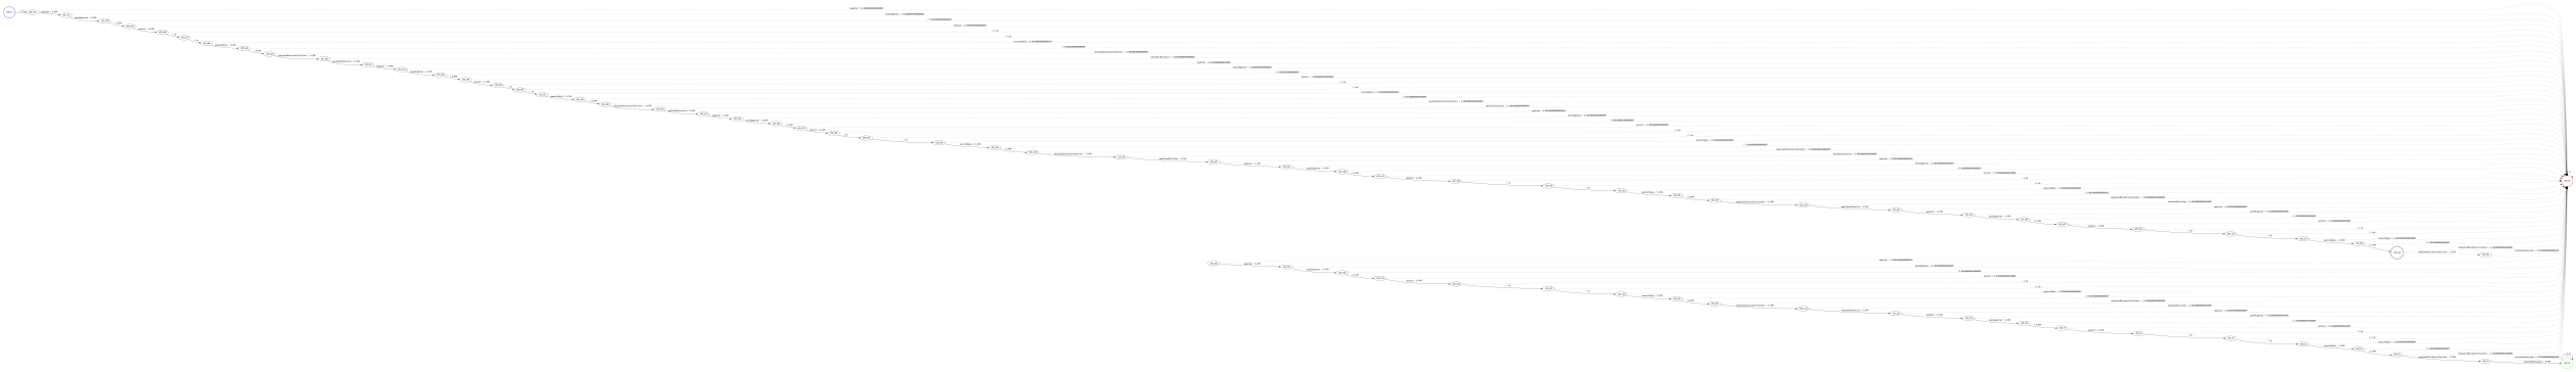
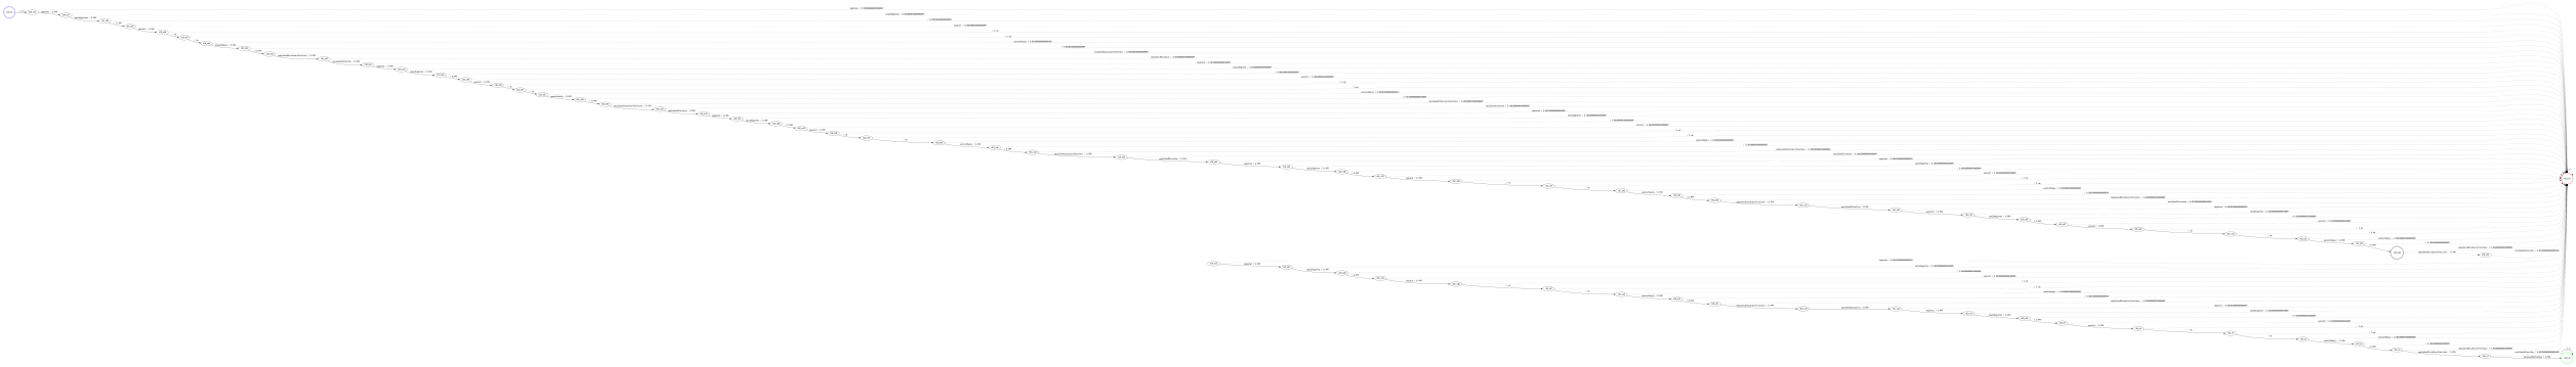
  digraph {
    fontname="IBM Plex Mono"
    rankdir=LR
    node [fontname="IBM Plex Mono"]
    edge [fontname="IBM Plex Mono" style=dotted]
    n1 [color=red label=n10_s0 shape=doublecircle]
    n2 [color=blue label=n10_s1 shape=doublecircle]
    n3 [label=n10_s72]
    n4 [label=n10_s71]
    n5 [color=green label=n10_s2 shape=doublecircle]
    n6 [label=n10_s3]
    n7 [label=n10_s4]
    n8 [label=n10_s5]
    n9 [label=n10_s6]
    n10 [label=n10_s7]
    n11 [label=n10_s8]
    n12 [label=n10_s9]
    n13 [label=n10_s10]
    n14 [label=n10_s11]
    n15 [label=n10_s12]
    n16 [label=n10_s13]
    n17 [label=n10_s14]
    n18 [label=n10_s15]
    n19 [label=n10_s16]
    n20 [label=n10_s17]
    n21 [label=n10_s18]
    n22 [label=n10_s19]
    n23 [label=n10_s20]
    n24 [label=n10_s21]
    n25 [label=n10_s22]
    n26 [label=n10_s23]
    n27 [label=n10_s24 shape=doublecircle]
    n28 [label=n10_s25]
    n29 [label=n10_s26]
    n30 [label=n10_s27]
    n31 [label=n10_s28]
    n32 [label=n10_s29]
    n33 [label=n10_s30]
    n34 [label=n10_s31]
    n35 [label=n10_s32]
    n36 [label=n10_s33]
    n37 [label=n10_s34]
    n38 [label=n10_s35]
    n39 [label=n10_s36]
    n40 [label=n10_s37]
    n41 [label=n10_s38]
    n42 [label=n10_s39]
    n43 [label=n10_s40]
    n44 [label=n10_s41]
    n45 [label=n10_s42]
    n46 [label=n10_s43]
    n47 [label=n10_s44]
    n48 [label=n10_s45]
    n49 [label=n10_s46]
    n50 [label=n10_s47]
    n51 [label=n10_s48]
    n52 [label=n10_s49]
    n53 [label=n10_s50]
    n54 [label=n10_s51]
    n55 [label=n10_s52]
    n56 [label=n10_s53]
    n57 [label=n10_s54]
    n58 [label=n10_s55]
    n59 [label=n10_s56]
    n60 [label=n10_s57]
    n61 [label=n10_s58]
    n62 [label=n10_s59]
    n63 [label=n10_s60]
    n64 [label=n10_s61]
    n65 [label=n10_s62]
    n66 [label=n10_s63]
    n67 [label=n10_s64]
    n68 [label=n10_s65]
    n69 [label=n10_s66]
    n70 [label=n10_s67]
    n71 [label=n10_s68]
    n72 [label=n10_s69]
    n73 [label=n15_s70]
    n1 -> n1 [label=" / 1.0"]
    n2 -> n3 [label=" / 1.0" style=""]
    n3 -> n1 [label="register / 0.0010000000000000009"]
    n3 -> n4 [label="register / 0.999" style=""]
    n4 -> n1 [label="replyRegister / 0.0010000000000000009"]
    n4 -> n73 [label="replyRegister / 0.999" style=""]
    n5 -> n5 [label=" / 1.0" style=""]
    n6 -> n1 [label="replySendSituation / 0.0010000000000000009"]
    n6 -> n5 [label="replySendSituation / 0.999" style=""]
    n7 -> n1 [label="replySendSituation(Position) / 0.0010000000000000009"]
    n7 -> n6 [label="replySendSituation(Position) / 0.999" style=""]
    n8 -> n1 [label=" / 0.0010000000000000009"]
    n8 -> n7 [label=" / 0.999" style=""]
    n9 -> n1 [label="persistReply / 0.0010000000000000009"]
    n9 -> n8 [label="persistReply / 0.999" style=""]
    n10 -> n1 [label=" / 1-n6"]
    n10 -> n9 [label=" / n6" style=""]
    n11 -> n1 [label=" / 1-n5"]
    n11 -> n10 [label=" / n5" style=""]
    n12 -> n1 [label="persist / 0.0010000000000000009"]
    n12 -> n11 [label="persist / 0.999" style=""]
    n13 -> n1 [label=" / 0.0010000000000000009"]
    n13 -> n12 [label=" / 0.999" style=""]
    n14 -> n1 [label="replyRegister / 0.0010000000000000009"]
    n14 -> n13 [label="replyRegister / 0.999" style=""]
    n15 -> n1 [label="register / 0.0010000000000000009"]
    n15 -> n14 [label="register / 0.999" style=""]
-   n16 -> n1 [label="replySendSituation / 0.0010000000000000009"]
    n16 -> n15 [label="replySendSituation / 0.999" style=""]
    n17 -> n1 [label="replySendSituation(Position) / 0.0010000000000000009"]
    n17 -> n16 [label="replySendSituation(Position) / 0.999" style=""]
    n18 -> n1 [label=" / 0.0010000000000000009"]
    n18 -> n17 [label=" / 0.999" style=""]
    n19 -> n1 [label="persistReply / 0.0010000000000000009"]
    n19 -> n18 [label="persistReply / 0.999" style=""]
    n20 -> n1 [label=" / 1-n6"]
    n20 -> n19 [label=" / n6" style=""]
    n21 -> n1 [label=" / 1-n5"]
    n21 -> n20 [label=" / n5" style=""]
    n22 -> n1 [label="persist / 0.0010000000000000009"]
    n22 -> n21 [label="persist / 0.999" style=""]
    n23 -> n1 [label=" / 0.0010000000000000009"]
    n23 -> n22 [label=" / 0.999" style=""]
    n24 -> n1 [label="replyRegister / 0.0010000000000000009"]
    n24 -> n23 [label="replyRegister / 0.999" style=""]
    n25 -> n1 [label="register / 0.0010000000000000009"]
    n25 -> n24 [label="register / 0.999" style=""]
    n26 -> n1 [label="replySendSituation / 0.0010000000000000009"]
    n27 -> n1 [label="replySendSituation(Position) / 0.0010000000000000009"]
    n27 -> n26 [label="replySendSituation(Position) / 0.999"]
    n28 -> n1 [label=" / 0.0010000000000000009"]
    n28 -> n27 [label=" / 0.999" style=""]
    n29 -> n1 [label="persistReply / 0.0010000000000000009"]
    n29 -> n28 [label="persistReply / 0.999" style=""]
    n30 -> n1 [label=" / 1-n6"]
    n30 -> n29 [label=" / n6" style=""]
    n31 -> n1 [label=" / 1-n5"]
    n31 -> n30 [label=" / n5" style=""]
    n32 -> n1 [label="persist / 0.0010000000000000009"]
    n32 -> n31 [label="persist / 0.999" style=""]
    n33 -> n1 [label=" / 0.0010000000000000009"]
    n33 -> n32 [label=" / 0.999" style=""]
    n34 -> n1 [label="replyRegister / 0.0010000000000000009"]
    n34 -> n33 [label="replyRegister / 0.999" style=""]
    n35 -> n1 [label="register / 0.0010000000000000009"]
    n35 -> n34 [label="register / 0.999" style=""]
    n36 -> n1 [label="replySendSituation / 0.0010000000000000009"]
    n36 -> n35 [label="replySendSituation / 0.999" style=""]
    n37 -> n1 [label="replySendSituation(Position) / 0.0010000000000000009"]
    n37 -> n36 [label="replySendSituation(Position) / 0.999" style=""]
    n38 -> n1 [label=" / 0.0010000000000000009"]
    n38 -> n37 [label=" / 0.999" style=""]
    n39 -> n1 [label="persistReply / 0.0010000000000000009"]
    n39 -> n38 [label="persistReply / 0.999" style=""]
    n40 -> n1 [label=" / 1-n6"]
    n40 -> n39 [label=" / n6" style=""]
    n41 -> n1 [label=" / 1-n5"]
    n41 -> n40 [label=" / n5" style=""]
    n42 -> n1 [label="persist / 0.0010000000000000009"]
    n42 -> n41 [label="persist / 0.999" style=""]
    n43 -> n1 [label=" / 0.0010000000000000009"]
    n43 -> n42 [label=" / 0.999" style=""]
    n44 -> n1 [label="replyRegister / 0.0010000000000000009"]
    n44 -> n43 [label="replyRegister / 0.999" style=""]
    n45 -> n1 [label="register / 0.0010000000000000009"]
    n45 -> n44 [label="register / 0.999" style=""]
    n46 -> n1 [label="replySendSituation / 0.0010000000000000009"]
    n46 -> n45 [label="replySendSituation / 0.999" style=""]
    n47 -> n1 [label="replySendSituation(Position) / 0.0010000000000000009"]
    n47 -> n46 [label="replySendSituation(Position) / 0.999" style=""]
    n48 -> n1 [label=" / 0.0010000000000000009"]
    n48 -> n47 [label=" / 0.999" style=""]
    n49 -> n1 [label="persistReply / 0.0010000000000000009"]
    n49 -> n48 [label="persistReply / 0.999" style=""]
    n50 -> n1 [label=" / 1-n6"]
    n50 -> n49 [label=" / n6" style=""]
    n51 -> n1 [label=" / 1-n5"]
    n51 -> n50 [label=" / n5" style=""]
    n52 -> n1 [label="persist / 0.0010000000000000009"]
    n52 -> n51 [label="persist / 0.999" style=""]
    n53 -> n1 [label=" / 0.0010000000000000009"]
    n53 -> n52 [label=" / 0.999" style=""]
    n54 -> n1 [label="replyRegister / 0.0010000000000000009"]
    n54 -> n53 [label="replyRegister / 0.999" style=""]
    n55 -> n1 [label="register / 0.0010000000000000009"]
    n55 -> n54 [label="register / 0.999" style=""]
    n56 -> n1 [label="replySendSituation / 0.0010000000000000009"]
    n56 -> n55 [label="replySendSituation / 0.999" style=""]
    n57 -> n1 [label="replySendSituation(Position) / 0.0010000000000000009"]
    n57 -> n56 [label="replySendSituation(Position) / 0.999" style=""]
    n58 -> n1 [label=" / 0.0010000000000000009"]
    n58 -> n57 [label=" / 0.999" style=""]
    n59 -> n1 [label="persistReply / 0.0010000000000000009"]
    n59 -> n58 [label="persistReply / 0.999" style=""]
    n60 -> n1 [label=" / 1-n6"]
    n60 -> n59 [label=" / n6" style=""]
    n61 -> n1 [label=" / 1-n5"]
    n61 -> n60 [label=" / n5" style=""]
    n62 -> n1 [label="persist / 0.0010000000000000009"]
    n62 -> n61 [label="persist / 0.999" style=""]
    n63 -> n1 [label=" / 0.0010000000000000009"]
    n63 -> n62 [label=" / 0.999" style=""]
    n64 -> n1 [label="replyRegister / 0.0010000000000000009"]
    n64 -> n63 [label="replyRegister / 0.999" style=""]
    n65 -> n1 [label="register / 0.0010000000000000009"]
    n65 -> n64 [label="register / 0.999" style=""]
    n66 -> n1 [label="replySendSituation / 0.0010000000000000009"]
    n66 -> n65 [label="replySendSituation / 0.999" style=""]
    n67 -> n1 [label="replySendSituation(Position) / 0.0010000000000000009"]
    n67 -> n66 [label="replySendSituation(Position) / 0.999" style=""]
    n68 -> n1 [label=" / 0.0010000000000000009"]
    n68 -> n67 [label=" / 0.999" style=""]
    n69 -> n1 [label="persistReply / 0.0010000000000000009"]
    n69 -> n68 [label="persistReply / 0.999" style=""]
    n70 -> n1 [label=" / 1-n6"]
    n70 -> n69 [label=" / n6" style=""]
    n71 -> n1 [label=" / 1-n5"]
    n71 -> n70 [label=" / n5" style=""]
    n72 -> n1 [label="persist / 0.0010000000000000009"]
    n72 -> n71 [label="persist / 0.999" style=""]
    n73 -> n1 [label=" / 0.0010000000000000009"]
    n73 -> n72 [label=" / 0.999" style=""]
  }
